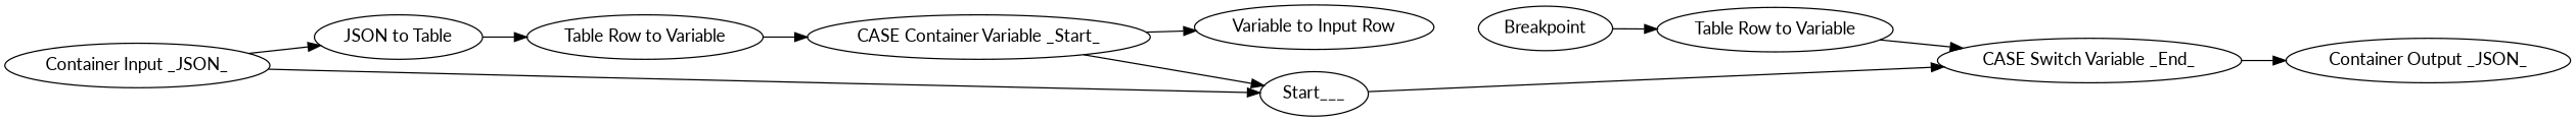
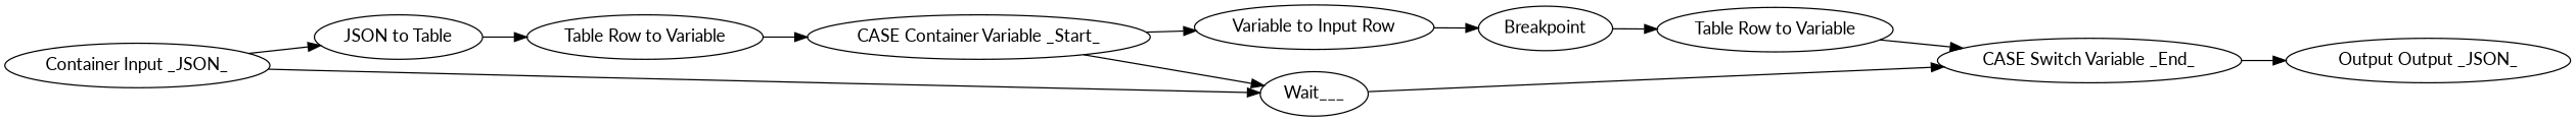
  digraph {
    fontname=Lato
    rankdir=LR
    node [fontname=Lato]
    edge [fontname=Lato]
    n1 [label="Container Input _JSON_"]
    n2 [label="JSON to Table"]
-   n3 [label=Start___]
+   n3 [label=Wait___]
    n4 [label="Table Row to Variable"]
-   n5 [label="Container Output _JSON_"]
+   n5 [label="Output Output _JSON_"]
    n6 [label="CASE Container Variable _Start_"]
    n7 [label="Variable to Input Row"]
    n8 [label="CASE Switch Variable _End_"]
    n9 [label=Breakpoint]
    n10 [label="Table Row to Variable"]
    n1 -> n2
    n1 -> n3
    n2 -> n4
    n3 -> n8
    n4 -> n6
    n6 -> n3
    n6 -> n7
+   n7 -> n9
    n8 -> n5
    n9 -> n10
    n10 -> n8
  }
